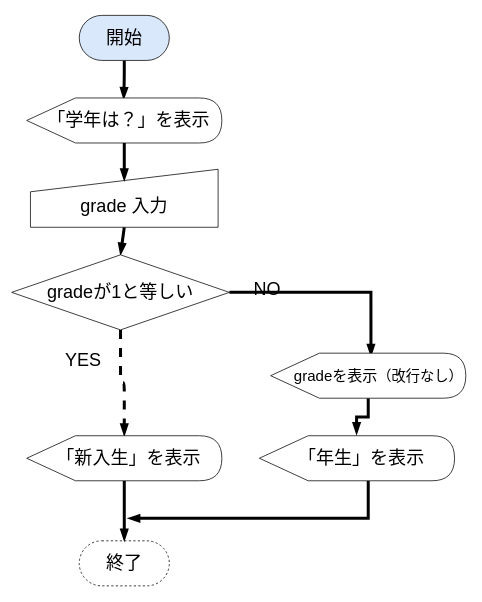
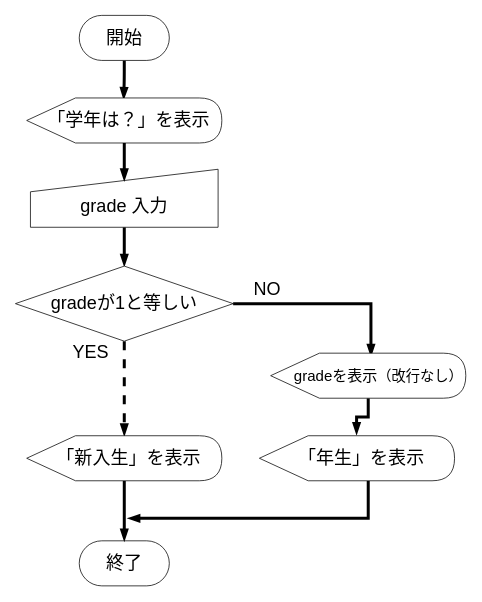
  <mxCell id="0" />
  <mxCell id="1" parent="0" />
  <mxCell id="2" style="edgeStyle=orthogonalEdgeStyle;html=1;entryX=0.497;entryY=0.027;entryDx=0;entryDy=0;entryPerimeter=0;fontSize=24;endArrow=blockThin;endFill=1;strokeWidth=4;" parent="1" source="3" target="11" edge="1"><mxGeometry relative="1" as="geometry" /></mxCell>
- <mxCell id="3" value="開始" style="rounded=1;whiteSpace=wrap;html=1;arcSize=50;fontSize=24;fillColor=#dae8fc;" parent="1" vertex="1"><mxGeometry x="105" y="20" width="120" height="60" as="geometry" /></mxCell>
+ <mxCell id="3" value="開始" style="rounded=1;whiteSpace=wrap;html=1;arcSize=50;fontSize=24;" parent="1" vertex="1"><mxGeometry x="105" y="20" width="120" height="60" as="geometry" /></mxCell>
  <mxCell id="4" style="edgeStyle=none;html=1;exitX=0.5;exitY=1;exitDx=0;exitDy=0;entryX=0.5;entryY=0;entryDx=0;entryDy=0;entryPerimeter=0;fontSize=20;endArrow=blockThin;endFill=1;strokeWidth=4;" parent="1" source="9" target="8" edge="1"><mxGeometry relative="1" as="geometry"><mxPoint x="165" y="313" as="sourcePoint" /></mxGeometry></mxCell>
- <mxCell id="5" value="終了" style="rounded=1;whiteSpace=wrap;html=1;arcSize=50;fontSize=24;dashed=1;" parent="1" vertex="1"><mxGeometry x="105" y="720" width="120" height="60" as="geometry" /></mxCell>
+ <mxCell id="5" value="終了" style="rounded=1;whiteSpace=wrap;html=1;arcSize=50;fontSize=24;" parent="1" vertex="1"><mxGeometry x="105" y="720" width="120" height="60" as="geometry" /></mxCell>
  <mxCell id="6" style="edgeStyle=orthogonalEdgeStyle;html=1;fontSize=19;endArrow=blockThin;endFill=1;strokeWidth=4;dashed=1;" parent="1" source="8" target="13" edge="1"><mxGeometry relative="1" as="geometry" /></mxCell>
  <mxCell id="7" style="edgeStyle=orthogonalEdgeStyle;rounded=0;html=1;entryX=0.514;entryY=0.067;entryDx=0;entryDy=0;entryPerimeter=0;fontSize=19;endArrow=blockThin;endFill=1;strokeWidth=4;" parent="1" source="8" target="15" edge="1"><mxGeometry relative="1" as="geometry" /></mxCell>
- <mxCell id="8" value="gradeが1と等しい" style="strokeWidth=1;html=1;shape=mxgraph.flowchart.decision;whiteSpace=wrap;fontSize=24;" parent="1" vertex="1"><mxGeometry x="15" y="339" width="290" height="100" as="geometry" /></mxCell>
+ <mxCell id="8" value="gradeが1と等しい" style="strokeWidth=1;html=1;shape=mxgraph.flowchart.decision;whiteSpace=wrap;fontSize=24;" parent="1" vertex="1"><mxGeometry x="20" y="354" width="290" height="100" as="geometry" /></mxCell>
  <mxCell id="9" value="&lt;span style=&quot;font-size: 24px;&quot;&gt;grade 入力&lt;/span&gt;" style="shape=manualInput;whiteSpace=wrap;html=1;fontSize=24;spacingTop=20;strokeWidth=1;" parent="1" vertex="1"><mxGeometry x="40" y="225" width="250" height="77.27" as="geometry" /></mxCell>
  <mxCell id="10" style="edgeStyle=orthogonalEdgeStyle;html=1;fontSize=24;strokeWidth=4;endArrow=blockThin;endFill=1;" parent="1" source="11" edge="1"><mxGeometry relative="1" as="geometry"><mxPoint x="165" y="240" as="targetPoint" /></mxGeometry></mxCell>
  <mxCell id="11" value="&lt;span&gt;「学年は？」を表示&lt;/span&gt;" style="shape=display;whiteSpace=wrap;html=1;fontSize=24;spacingLeft=12;strokeWidth=1;" parent="1" vertex="1"><mxGeometry x="35" y="130" width="260" height="60" as="geometry" /></mxCell>
  <mxCell id="12" style="edgeStyle=orthogonalEdgeStyle;html=1;entryX=0.5;entryY=0;entryDx=0;entryDy=0;fontSize=19;endArrow=blockThin;endFill=1;strokeWidth=4;" parent="1" source="13" target="5" edge="1"><mxGeometry relative="1" as="geometry" /></mxCell>
  <mxCell id="13" value="「新入生」を表示" style="shape=display;whiteSpace=wrap;html=1;fontSize=24;spacingLeft=12;strokeWidth=1;" parent="1" vertex="1"><mxGeometry x="35" y="580" width="260" height="60" as="geometry" /></mxCell>
  <mxCell id="14" style="edgeStyle=orthogonalEdgeStyle;rounded=0;html=1;entryX=0.498;entryY=-0.031;entryDx=0;entryDy=0;entryPerimeter=0;fontSize=19;endArrow=blockThin;endFill=1;strokeWidth=4;" parent="1" source="15" target="17" edge="1"><mxGeometry relative="1" as="geometry" /></mxCell>
  <mxCell id="15" value="&lt;span style=&quot;font-size: 20px&quot;&gt;gradeを表示&lt;/span&gt;&lt;font style=&quot;font-size: 19px&quot;&gt;（改行なし）&lt;/font&gt;" style="shape=display;whiteSpace=wrap;html=1;fontSize=24;spacingLeft=28;strokeWidth=1;" parent="1" vertex="1"><mxGeometry x="360" y="470" width="260" height="60" as="geometry" /></mxCell>
  <mxCell id="16" style="edgeStyle=orthogonalEdgeStyle;rounded=0;html=1;fontSize=19;endArrow=blockThin;endFill=1;strokeWidth=4;" parent="1" source="17" edge="1"><mxGeometry relative="1" as="geometry"><mxPoint x="170" y="690" as="targetPoint" /><Array as="points"><mxPoint x="490" y="690" /></Array></mxGeometry></mxCell>
  <mxCell id="17" value="「年生」を表示" style="shape=display;whiteSpace=wrap;html=1;fontSize=24;spacingLeft=12;strokeWidth=1;" parent="1" vertex="1"><mxGeometry x="345" y="580" width="260" height="60" as="geometry" /></mxCell>
- <mxCell id="18" value="YES" style="text;html=1;align=center;verticalAlign=middle;resizable=0;points=[];autosize=1;strokeColor=none;fillColor=none;fontSize=24;" vertex="1" parent="1"><mxGeometry x="80" y="464" width="60" height="30" as="geometry" /></mxCell>
+ <mxCell id="18" value="YES" style="text;html=1;align=center;verticalAlign=middle;resizable=0;points=[];autosize=1;strokeColor=none;fillColor=none;fontSize=24;" vertex="1" parent="1"><mxGeometry x="90" y="454" width="60" height="30" as="geometry" /></mxCell>
  <mxCell id="19" value="NO" style="text;html=1;align=center;verticalAlign=middle;resizable=0;points=[];autosize=1;strokeColor=none;fillColor=none;fontSize=24;" vertex="1" parent="1"><mxGeometry x="330" y="370" width="50" height="30" as="geometry" /></mxCell>
